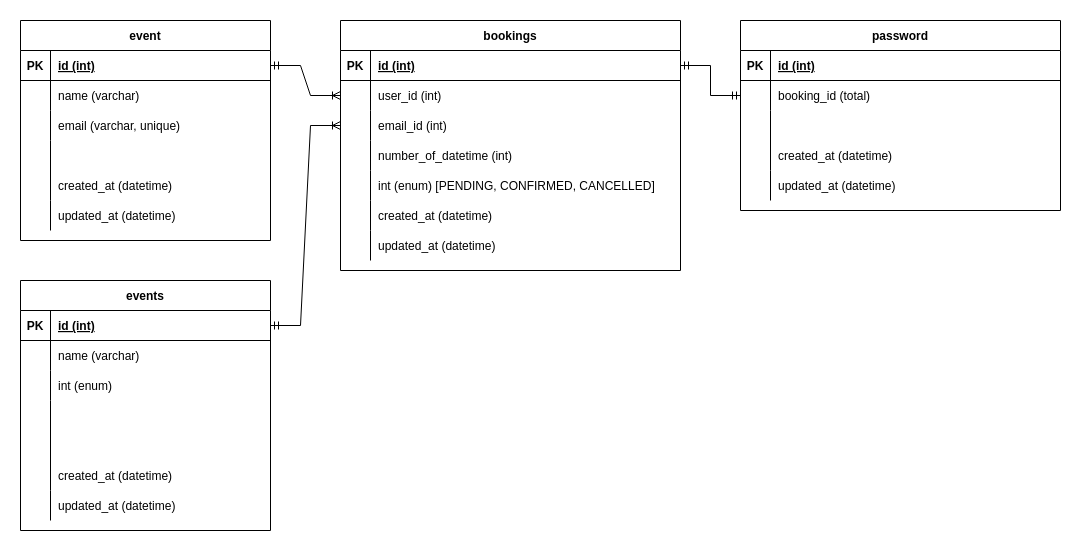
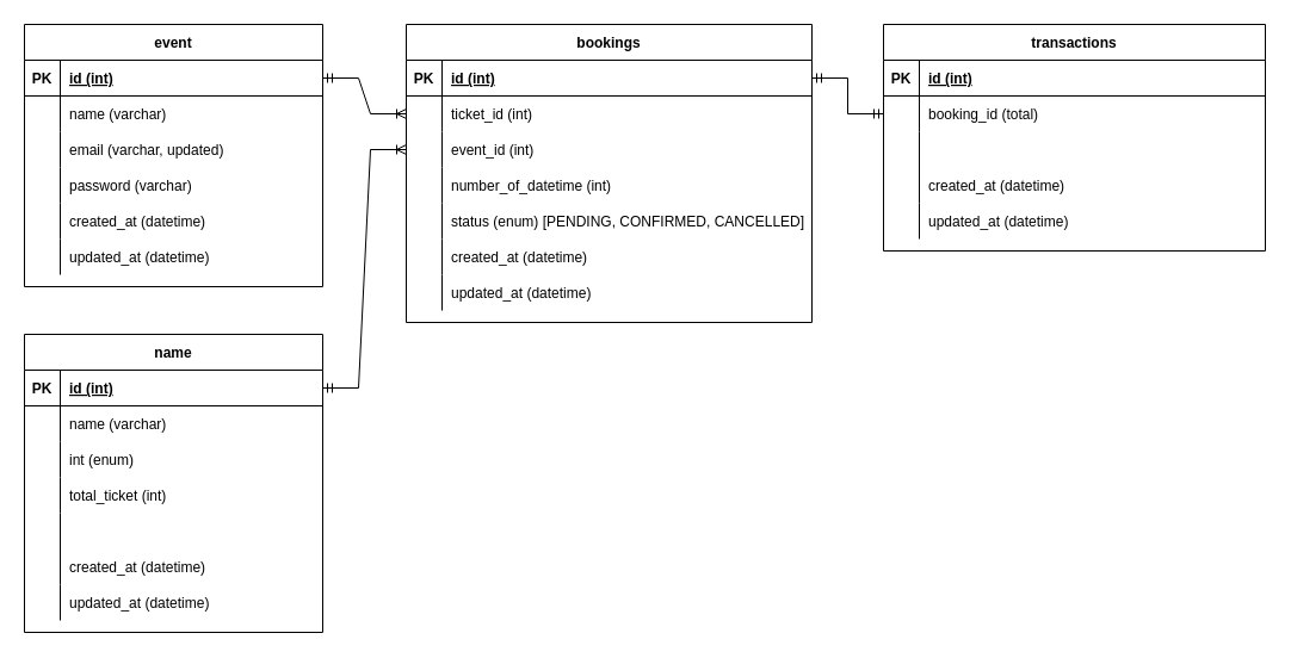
  <mxCell id="0" />
  <mxCell id="1" parent="0" />
  <mxCell id="2" value="event" style="shape=table;startSize=30;container=1;collapsible=1;childLayout=tableLayout;fixedRows=1;rowLines=0;fontStyle=1;align=center;resizeLast=1;" vertex="1" parent="1"><mxGeometry x="20" y="20" width="250" height="220" as="geometry" /></mxCell>
  <mxCell id="3" value="" style="shape=partialRectangle;collapsible=0;dropTarget=0;pointerEvents=0;fillColor=none;points=[[0,0.5],[1,0.5]];portConstraint=eastwest;top=0;left=0;right=0;bottom=1;" vertex="1" parent="2"><mxGeometry y="30" width="250" height="30" as="geometry" /></mxCell>
  <mxCell id="4" value="PK" style="shape=partialRectangle;overflow=hidden;connectable=0;fillColor=none;top=0;left=0;bottom=0;right=0;fontStyle=1;" vertex="1" parent="3"><mxGeometry width="30" height="30" as="geometry"><mxRectangle width="30" height="30" as="alternateBounds" /></mxGeometry></mxCell>
  <mxCell id="5" value="id (int)" style="shape=partialRectangle;overflow=hidden;connectable=0;fillColor=none;top=0;left=0;bottom=0;right=0;align=left;spacingLeft=6;fontStyle=5;" vertex="1" parent="3"><mxGeometry x="30" width="220" height="30" as="geometry"><mxRectangle width="220" height="30" as="alternateBounds" /></mxGeometry></mxCell>
  <mxCell id="6" value="" style="shape=partialRectangle;collapsible=0;dropTarget=0;pointerEvents=0;fillColor=none;points=[[0,0.5],[1,0.5]];portConstraint=eastwest;top=0;left=0;right=0;bottom=0;" vertex="1" parent="2"><mxGeometry y="60" width="250" height="30" as="geometry" /></mxCell>
  <mxCell id="7" value="" style="shape=partialRectangle;overflow=hidden;connectable=0;fillColor=none;top=0;left=0;bottom=0;right=0;" vertex="1" parent="6"><mxGeometry width="30" height="30" as="geometry"><mxRectangle width="30" height="30" as="alternateBounds" /></mxGeometry></mxCell>
  <mxCell id="8" value="name (varchar)" style="shape=partialRectangle;overflow=hidden;connectable=0;fillColor=none;top=0;left=0;bottom=0;right=0;align=left;spacingLeft=6;" vertex="1" parent="6"><mxGeometry x="30" width="220" height="30" as="geometry"><mxRectangle width="220" height="30" as="alternateBounds" /></mxGeometry></mxCell>
  <mxCell id="9" value="" style="shape=partialRectangle;collapsible=0;dropTarget=0;pointerEvents=0;fillColor=none;points=[[0,0.5],[1,0.5]];portConstraint=eastwest;top=0;left=0;right=0;bottom=0;" vertex="1" parent="2"><mxGeometry y="90" width="250" height="30" as="geometry" /></mxCell>
  <mxCell id="10" value="" style="shape=partialRectangle;overflow=hidden;connectable=0;fillColor=none;top=0;left=0;bottom=0;right=0;" vertex="1" parent="9"><mxGeometry width="30" height="30" as="geometry"><mxRectangle width="30" height="30" as="alternateBounds" /></mxGeometry></mxCell>
- <mxCell id="11" value="email (varchar, unique)" style="shape=partialRectangle;overflow=hidden;connectable=0;fillColor=none;top=0;left=0;bottom=0;right=0;align=left;spacingLeft=6;" vertex="1" parent="9"><mxGeometry x="30" width="220" height="30" as="geometry"><mxRectangle width="220" height="30" as="alternateBounds" /></mxGeometry></mxCell>
+ <mxCell id="11" value="email (varchar, updated)" style="shape=partialRectangle;overflow=hidden;connectable=0;fillColor=none;top=0;left=0;bottom=0;right=0;align=left;spacingLeft=6;" vertex="1" parent="9"><mxGeometry x="30" width="220" height="30" as="geometry"><mxRectangle width="220" height="30" as="alternateBounds" /></mxGeometry></mxCell>
  <mxCell id="12" value="" style="shape=partialRectangle;collapsible=0;dropTarget=0;pointerEvents=0;fillColor=none;points=[[0,0.5],[1,0.5]];portConstraint=eastwest;top=0;left=0;right=0;bottom=0;" vertex="1" parent="2"><mxGeometry y="120" width="250" height="30" as="geometry" /></mxCell>
  <mxCell id="13" value="" style="shape=partialRectangle;overflow=hidden;connectable=0;fillColor=none;top=0;left=0;bottom=0;right=0;" vertex="1" parent="12"><mxGeometry width="30" height="30" as="geometry"><mxRectangle width="30" height="30" as="alternateBounds" /></mxGeometry></mxCell>
+ <mxCell id="14" value="password (varchar)" style="shape=partialRectangle;overflow=hidden;connectable=0;fillColor=none;top=0;left=0;bottom=0;right=0;align=left;spacingLeft=6;" vertex="1" parent="12"><mxGeometry x="30" width="220" height="30" as="geometry"><mxRectangle width="220" height="30" as="alternateBounds" /></mxGeometry></mxCell>
  <mxCell id="15" value="" style="shape=partialRectangle;collapsible=0;dropTarget=0;pointerEvents=0;fillColor=none;points=[[0,0.5],[1,0.5]];portConstraint=eastwest;top=0;left=0;right=0;bottom=0;" vertex="1" parent="2"><mxGeometry y="150" width="250" height="30" as="geometry" /></mxCell>
  <mxCell id="16" value="" style="shape=partialRectangle;overflow=hidden;connectable=0;fillColor=none;top=0;left=0;bottom=0;right=0;" vertex="1" parent="15"><mxGeometry width="30" height="30" as="geometry"><mxRectangle width="30" height="30" as="alternateBounds" /></mxGeometry></mxCell>
  <mxCell id="17" value="created_at (datetime)" style="shape=partialRectangle;overflow=hidden;connectable=0;fillColor=none;top=0;left=0;bottom=0;right=0;align=left;spacingLeft=6;" vertex="1" parent="15"><mxGeometry x="30" width="220" height="30" as="geometry"><mxRectangle width="220" height="30" as="alternateBounds" /></mxGeometry></mxCell>
  <mxCell id="18" value="" style="shape=partialRectangle;collapsible=0;dropTarget=0;pointerEvents=0;fillColor=none;points=[[0,0.5],[1,0.5]];portConstraint=eastwest;top=0;left=0;right=0;bottom=0;" vertex="1" parent="2"><mxGeometry y="180" width="250" height="30" as="geometry" /></mxCell>
  <mxCell id="19" value="" style="shape=partialRectangle;overflow=hidden;connectable=0;fillColor=none;top=0;left=0;bottom=0;right=0;" vertex="1" parent="18"><mxGeometry width="30" height="30" as="geometry"><mxRectangle width="30" height="30" as="alternateBounds" /></mxGeometry></mxCell>
  <mxCell id="20" value="updated_at (datetime)" style="shape=partialRectangle;overflow=hidden;connectable=0;fillColor=none;top=0;left=0;bottom=0;right=0;align=left;spacingLeft=6;" vertex="1" parent="18"><mxGeometry x="30" width="220" height="30" as="geometry"><mxRectangle width="220" height="30" as="alternateBounds" /></mxGeometry></mxCell>
- <mxCell id="21" value="events" style="shape=table;startSize=30;container=1;collapsible=1;childLayout=tableLayout;fixedRows=1;rowLines=0;fontStyle=1;align=center;resizeLast=1;" vertex="1" parent="1"><mxGeometry x="20" y="280" width="250" height="250" as="geometry" /></mxCell>
+ <mxCell id="21" value="name" style="shape=table;startSize=30;container=1;collapsible=1;childLayout=tableLayout;fixedRows=1;rowLines=0;fontStyle=1;align=center;resizeLast=1;" vertex="1" parent="1"><mxGeometry x="20" y="280" width="250" height="250" as="geometry" /></mxCell>
  <mxCell id="22" value="" style="shape=partialRectangle;collapsible=0;dropTarget=0;pointerEvents=0;fillColor=none;points=[[0,0.5],[1,0.5]];portConstraint=eastwest;top=0;left=0;right=0;bottom=1;" vertex="1" parent="21"><mxGeometry y="30" width="250" height="30" as="geometry" /></mxCell>
  <mxCell id="23" value="PK" style="shape=partialRectangle;overflow=hidden;connectable=0;fillColor=none;top=0;left=0;bottom=0;right=0;fontStyle=1;" vertex="1" parent="22"><mxGeometry width="30" height="30" as="geometry"><mxRectangle width="30" height="30" as="alternateBounds" /></mxGeometry></mxCell>
  <mxCell id="24" value="id (int)" style="shape=partialRectangle;overflow=hidden;connectable=0;fillColor=none;top=0;left=0;bottom=0;right=0;align=left;spacingLeft=6;fontStyle=5;" vertex="1" parent="22"><mxGeometry x="30" width="220" height="30" as="geometry"><mxRectangle width="220" height="30" as="alternateBounds" /></mxGeometry></mxCell>
  <mxCell id="25" value="" style="shape=partialRectangle;collapsible=0;dropTarget=0;pointerEvents=0;fillColor=none;points=[[0,0.5],[1,0.5]];portConstraint=eastwest;top=0;left=0;right=0;bottom=0;" vertex="1" parent="21"><mxGeometry y="60" width="250" height="30" as="geometry" /></mxCell>
  <mxCell id="26" value="" style="shape=partialRectangle;overflow=hidden;connectable=0;fillColor=none;top=0;left=0;bottom=0;right=0;" vertex="1" parent="25"><mxGeometry width="30" height="30" as="geometry"><mxRectangle width="30" height="30" as="alternateBounds" /></mxGeometry></mxCell>
  <mxCell id="27" value="name (varchar)" style="shape=partialRectangle;overflow=hidden;connectable=0;fillColor=none;top=0;left=0;bottom=0;right=0;align=left;spacingLeft=6;" vertex="1" parent="25"><mxGeometry x="30" width="220" height="30" as="geometry"><mxRectangle width="220" height="30" as="alternateBounds" /></mxGeometry></mxCell>
  <mxCell id="28" value="" style="shape=partialRectangle;collapsible=0;dropTarget=0;pointerEvents=0;fillColor=none;points=[[0,0.5],[1,0.5]];portConstraint=eastwest;top=0;left=0;right=0;bottom=0;" vertex="1" parent="21"><mxGeometry y="90" width="250" height="30" as="geometry" /></mxCell>
  <mxCell id="29" value="" style="shape=partialRectangle;overflow=hidden;connectable=0;fillColor=none;top=0;left=0;bottom=0;right=0;" vertex="1" parent="28"><mxGeometry width="30" height="30" as="geometry"><mxRectangle width="30" height="30" as="alternateBounds" /></mxGeometry></mxCell>
  <mxCell id="30" value="int (enum)" style="shape=partialRectangle;overflow=hidden;connectable=0;fillColor=none;top=0;left=0;bottom=0;right=0;align=left;spacingLeft=6;" vertex="1" parent="28"><mxGeometry x="30" width="220" height="30" as="geometry"><mxRectangle width="220" height="30" as="alternateBounds" /></mxGeometry></mxCell>
  <mxCell id="31" value="" style="shape=partialRectangle;collapsible=0;dropTarget=0;pointerEvents=0;fillColor=none;points=[[0,0.5],[1,0.5]];portConstraint=eastwest;top=0;left=0;right=0;bottom=0;" vertex="1" parent="21"><mxGeometry y="120" width="250" height="30" as="geometry" /></mxCell>
  <mxCell id="32" value="" style="shape=partialRectangle;overflow=hidden;connectable=0;fillColor=none;top=0;left=0;bottom=0;right=0;" vertex="1" parent="31"><mxGeometry width="30" height="30" as="geometry"><mxRectangle width="30" height="30" as="alternateBounds" /></mxGeometry></mxCell>
+ <mxCell id="33" value="total_ticket (int)" style="shape=partialRectangle;overflow=hidden;connectable=0;fillColor=none;top=0;left=0;bottom=0;right=0;align=left;spacingLeft=6;" vertex="1" parent="31"><mxGeometry x="30" width="220" height="30" as="geometry"><mxRectangle width="220" height="30" as="alternateBounds" /></mxGeometry></mxCell>
  <mxCell id="34" value="" style="shape=partialRectangle;collapsible=0;dropTarget=0;pointerEvents=0;fillColor=none;points=[[0,0.5],[1,0.5]];portConstraint=eastwest;top=0;left=0;right=0;bottom=0;" vertex="1" parent="21"><mxGeometry y="150" width="250" height="30" as="geometry" /></mxCell>
  <mxCell id="35" value="" style="shape=partialRectangle;overflow=hidden;connectable=0;fillColor=none;top=0;left=0;bottom=0;right=0;" vertex="1" parent="34"><mxGeometry width="30" height="30" as="geometry"><mxRectangle width="30" height="30" as="alternateBounds" /></mxGeometry></mxCell>
  <mxCell id="36" value="" style="shape=partialRectangle;collapsible=0;dropTarget=0;pointerEvents=0;fillColor=none;points=[[0,0.5],[1,0.5]];portConstraint=eastwest;top=0;left=0;right=0;bottom=0;" vertex="1" parent="21"><mxGeometry y="180" width="250" height="30" as="geometry" /></mxCell>
  <mxCell id="37" value="" style="shape=partialRectangle;overflow=hidden;connectable=0;fillColor=none;top=0;left=0;bottom=0;right=0;" vertex="1" parent="36"><mxGeometry width="30" height="30" as="geometry"><mxRectangle width="30" height="30" as="alternateBounds" /></mxGeometry></mxCell>
  <mxCell id="38" value="created_at (datetime)" style="shape=partialRectangle;overflow=hidden;connectable=0;fillColor=none;top=0;left=0;bottom=0;right=0;align=left;spacingLeft=6;" vertex="1" parent="36"><mxGeometry x="30" width="220" height="30" as="geometry"><mxRectangle width="220" height="30" as="alternateBounds" /></mxGeometry></mxCell>
  <mxCell id="39" value="" style="shape=partialRectangle;collapsible=0;dropTarget=0;pointerEvents=0;fillColor=none;points=[[0,0.5],[1,0.5]];portConstraint=eastwest;top=0;left=0;right=0;bottom=0;" vertex="1" parent="21"><mxGeometry y="210" width="250" height="30" as="geometry" /></mxCell>
  <mxCell id="40" value="" style="shape=partialRectangle;overflow=hidden;connectable=0;fillColor=none;top=0;left=0;bottom=0;right=0;" vertex="1" parent="39"><mxGeometry width="30" height="30" as="geometry"><mxRectangle width="30" height="30" as="alternateBounds" /></mxGeometry></mxCell>
  <mxCell id="41" value="updated_at (datetime)" style="shape=partialRectangle;overflow=hidden;connectable=0;fillColor=none;top=0;left=0;bottom=0;right=0;align=left;spacingLeft=6;" vertex="1" parent="39"><mxGeometry x="30" width="220" height="30" as="geometry"><mxRectangle width="220" height="30" as="alternateBounds" /></mxGeometry></mxCell>
  <mxCell id="42" value="bookings" style="shape=table;startSize=30;container=1;collapsible=1;childLayout=tableLayout;fixedRows=1;rowLines=0;fontStyle=1;align=center;resizeLast=1;" vertex="1" parent="1"><mxGeometry x="340" y="20" width="340" height="250" as="geometry" /></mxCell>
  <mxCell id="43" value="" style="shape=partialRectangle;collapsible=0;dropTarget=0;pointerEvents=0;fillColor=none;points=[[0,0.5],[1,0.5]];portConstraint=eastwest;top=0;left=0;right=0;bottom=1;" vertex="1" parent="42"><mxGeometry y="30" width="340" height="30" as="geometry" /></mxCell>
  <mxCell id="44" value="PK" style="shape=partialRectangle;overflow=hidden;connectable=0;fillColor=none;top=0;left=0;bottom=0;right=0;fontStyle=1;" vertex="1" parent="43"><mxGeometry width="30" height="30" as="geometry"><mxRectangle width="30" height="30" as="alternateBounds" /></mxGeometry></mxCell>
  <mxCell id="45" value="id (int)" style="shape=partialRectangle;overflow=hidden;connectable=0;fillColor=none;top=0;left=0;bottom=0;right=0;align=left;spacingLeft=6;fontStyle=5;" vertex="1" parent="43"><mxGeometry x="30" width="310" height="30" as="geometry"><mxRectangle width="310" height="30" as="alternateBounds" /></mxGeometry></mxCell>
  <mxCell id="46" value="" style="shape=partialRectangle;collapsible=0;dropTarget=0;pointerEvents=0;fillColor=none;points=[[0,0.5],[1,0.5]];portConstraint=eastwest;top=0;left=0;right=0;bottom=0;" vertex="1" parent="42"><mxGeometry y="60" width="340" height="30" as="geometry" /></mxCell>
  <mxCell id="47" value="" style="shape=partialRectangle;overflow=hidden;connectable=0;fillColor=none;top=0;left=0;bottom=0;right=0;" vertex="1" parent="46"><mxGeometry width="30" height="30" as="geometry"><mxRectangle width="30" height="30" as="alternateBounds" /></mxGeometry></mxCell>
- <mxCell id="48" value="user_id (int)" style="shape=partialRectangle;overflow=hidden;connectable=0;fillColor=none;top=0;left=0;bottom=0;right=0;align=left;spacingLeft=6;" vertex="1" parent="46"><mxGeometry x="30" width="310" height="30" as="geometry"><mxRectangle width="310" height="30" as="alternateBounds" /></mxGeometry></mxCell>
+ <mxCell id="48" value="ticket_id (int)" style="shape=partialRectangle;overflow=hidden;connectable=0;fillColor=none;top=0;left=0;bottom=0;right=0;align=left;spacingLeft=6;" vertex="1" parent="46"><mxGeometry x="30" width="310" height="30" as="geometry"><mxRectangle width="310" height="30" as="alternateBounds" /></mxGeometry></mxCell>
  <mxCell id="49" value="" style="shape=partialRectangle;collapsible=0;dropTarget=0;pointerEvents=0;fillColor=none;points=[[0,0.5],[1,0.5]];portConstraint=eastwest;top=0;left=0;right=0;bottom=0;" vertex="1" parent="42"><mxGeometry y="90" width="340" height="30" as="geometry" /></mxCell>
  <mxCell id="50" value="" style="shape=partialRectangle;overflow=hidden;connectable=0;fillColor=none;top=0;left=0;bottom=0;right=0;" vertex="1" parent="49"><mxGeometry width="30" height="30" as="geometry"><mxRectangle width="30" height="30" as="alternateBounds" /></mxGeometry></mxCell>
- <mxCell id="51" value="email_id (int)" style="shape=partialRectangle;overflow=hidden;connectable=0;fillColor=none;top=0;left=0;bottom=0;right=0;align=left;spacingLeft=6;" vertex="1" parent="49"><mxGeometry x="30" width="310" height="30" as="geometry"><mxRectangle width="310" height="30" as="alternateBounds" /></mxGeometry></mxCell>
+ <mxCell id="51" value="event_id (int)" style="shape=partialRectangle;overflow=hidden;connectable=0;fillColor=none;top=0;left=0;bottom=0;right=0;align=left;spacingLeft=6;" vertex="1" parent="49"><mxGeometry x="30" width="310" height="30" as="geometry"><mxRectangle width="310" height="30" as="alternateBounds" /></mxGeometry></mxCell>
  <mxCell id="52" value="" style="shape=partialRectangle;collapsible=0;dropTarget=0;pointerEvents=0;fillColor=none;points=[[0,0.5],[1,0.5]];portConstraint=eastwest;top=0;left=0;right=0;bottom=0;" vertex="1" parent="42"><mxGeometry y="120" width="340" height="30" as="geometry" /></mxCell>
  <mxCell id="53" value="" style="shape=partialRectangle;overflow=hidden;connectable=0;fillColor=none;top=0;left=0;bottom=0;right=0;" vertex="1" parent="52"><mxGeometry width="30" height="30" as="geometry"><mxRectangle width="30" height="30" as="alternateBounds" /></mxGeometry></mxCell>
  <mxCell id="54" value="number_of_datetime (int)" style="shape=partialRectangle;overflow=hidden;connectable=0;fillColor=none;top=0;left=0;bottom=0;right=0;align=left;spacingLeft=6;" vertex="1" parent="52"><mxGeometry x="30" width="310" height="30" as="geometry"><mxRectangle width="310" height="30" as="alternateBounds" /></mxGeometry></mxCell>
  <mxCell id="55" value="" style="shape=partialRectangle;collapsible=0;dropTarget=0;pointerEvents=0;fillColor=none;points=[[0,0.5],[1,0.5]];portConstraint=eastwest;top=0;left=0;right=0;bottom=0;" vertex="1" parent="42"><mxGeometry y="150" width="340" height="30" as="geometry" /></mxCell>
  <mxCell id="56" value="" style="shape=partialRectangle;overflow=hidden;connectable=0;fillColor=none;top=0;left=0;bottom=0;right=0;" vertex="1" parent="55"><mxGeometry width="30" height="30" as="geometry"><mxRectangle width="30" height="30" as="alternateBounds" /></mxGeometry></mxCell>
- <mxCell id="57" value="int (enum) [PENDING, CONFIRMED, CANCELLED]" style="shape=partialRectangle;overflow=hidden;connectable=0;fillColor=none;top=0;left=0;bottom=0;right=0;align=left;spacingLeft=6;" vertex="1" parent="55"><mxGeometry x="30" width="310" height="30" as="geometry"><mxRectangle width="310" height="30" as="alternateBounds" /></mxGeometry></mxCell>
+ <mxCell id="57" value="status (enum) [PENDING, CONFIRMED, CANCELLED]" style="shape=partialRectangle;overflow=hidden;connectable=0;fillColor=none;top=0;left=0;bottom=0;right=0;align=left;spacingLeft=6;" vertex="1" parent="55"><mxGeometry x="30" width="310" height="30" as="geometry"><mxRectangle width="310" height="30" as="alternateBounds" /></mxGeometry></mxCell>
  <mxCell id="58" value="" style="shape=partialRectangle;collapsible=0;dropTarget=0;pointerEvents=0;fillColor=none;points=[[0,0.5],[1,0.5]];portConstraint=eastwest;top=0;left=0;right=0;bottom=0;" vertex="1" parent="42"><mxGeometry y="180" width="340" height="30" as="geometry" /></mxCell>
  <mxCell id="59" value="" style="shape=partialRectangle;overflow=hidden;connectable=0;fillColor=none;top=0;left=0;bottom=0;right=0;" vertex="1" parent="58"><mxGeometry width="30" height="30" as="geometry"><mxRectangle width="30" height="30" as="alternateBounds" /></mxGeometry></mxCell>
  <mxCell id="60" value="created_at (datetime)" style="shape=partialRectangle;overflow=hidden;connectable=0;fillColor=none;top=0;left=0;bottom=0;right=0;align=left;spacingLeft=6;" vertex="1" parent="58"><mxGeometry x="30" width="310" height="30" as="geometry"><mxRectangle width="310" height="30" as="alternateBounds" /></mxGeometry></mxCell>
  <mxCell id="61" value="" style="shape=partialRectangle;collapsible=0;dropTarget=0;pointerEvents=0;fillColor=none;points=[[0,0.5],[1,0.5]];portConstraint=eastwest;top=0;left=0;right=0;bottom=0;" vertex="1" parent="42"><mxGeometry y="210" width="340" height="30" as="geometry" /></mxCell>
  <mxCell id="62" value="" style="shape=partialRectangle;overflow=hidden;connectable=0;fillColor=none;top=0;left=0;bottom=0;right=0;" vertex="1" parent="61"><mxGeometry width="30" height="30" as="geometry"><mxRectangle width="30" height="30" as="alternateBounds" /></mxGeometry></mxCell>
  <mxCell id="63" value="updated_at (datetime)" style="shape=partialRectangle;overflow=hidden;connectable=0;fillColor=none;top=0;left=0;bottom=0;right=0;align=left;spacingLeft=6;" vertex="1" parent="61"><mxGeometry x="30" width="310" height="30" as="geometry"><mxRectangle width="310" height="30" as="alternateBounds" /></mxGeometry></mxCell>
- <mxCell id="64" value="password" style="shape=table;startSize=30;container=1;collapsible=1;childLayout=tableLayout;fixedRows=1;rowLines=0;fontStyle=1;align=center;resizeLast=1;" vertex="1" parent="1"><mxGeometry x="740" y="20" width="320" height="190" as="geometry" /></mxCell>
+ <mxCell id="64" value="transactions" style="shape=table;startSize=30;container=1;collapsible=1;childLayout=tableLayout;fixedRows=1;rowLines=0;fontStyle=1;align=center;resizeLast=1;" vertex="1" parent="1"><mxGeometry x="740" y="20" width="320" height="190" as="geometry" /></mxCell>
  <mxCell id="65" value="" style="shape=partialRectangle;collapsible=0;dropTarget=0;pointerEvents=0;fillColor=none;points=[[0,0.5],[1,0.5]];portConstraint=eastwest;top=0;left=0;right=0;bottom=1;" vertex="1" parent="64"><mxGeometry y="30" width="320" height="30" as="geometry" /></mxCell>
  <mxCell id="66" value="PK" style="shape=partialRectangle;overflow=hidden;connectable=0;fillColor=none;top=0;left=0;bottom=0;right=0;fontStyle=1;" vertex="1" parent="65"><mxGeometry width="30" height="30" as="geometry"><mxRectangle width="30" height="30" as="alternateBounds" /></mxGeometry></mxCell>
  <mxCell id="67" value="id (int)" style="shape=partialRectangle;overflow=hidden;connectable=0;fillColor=none;top=0;left=0;bottom=0;right=0;align=left;spacingLeft=6;fontStyle=5;" vertex="1" parent="65"><mxGeometry x="30" width="290" height="30" as="geometry"><mxRectangle width="290" height="30" as="alternateBounds" /></mxGeometry></mxCell>
  <mxCell id="68" value="" style="shape=partialRectangle;collapsible=0;dropTarget=0;pointerEvents=0;fillColor=none;points=[[0,0.5],[1,0.5]];portConstraint=eastwest;top=0;left=0;right=0;bottom=0;" vertex="1" parent="64"><mxGeometry y="60" width="320" height="30" as="geometry" /></mxCell>
  <mxCell id="69" value="" style="shape=partialRectangle;overflow=hidden;connectable=0;fillColor=none;top=0;left=0;bottom=0;right=0;" vertex="1" parent="68"><mxGeometry width="30" height="30" as="geometry"><mxRectangle width="30" height="30" as="alternateBounds" /></mxGeometry></mxCell>
  <mxCell id="70" value="booking_id (total)" style="shape=partialRectangle;overflow=hidden;connectable=0;fillColor=none;top=0;left=0;bottom=0;right=0;align=left;spacingLeft=6;" vertex="1" parent="68"><mxGeometry x="30" width="290" height="30" as="geometry"><mxRectangle width="290" height="30" as="alternateBounds" /></mxGeometry></mxCell>
  <mxCell id="71" value="" style="shape=partialRectangle;collapsible=0;dropTarget=0;pointerEvents=0;fillColor=none;points=[[0,0.5],[1,0.5]];portConstraint=eastwest;top=0;left=0;right=0;bottom=0;" vertex="1" parent="64"><mxGeometry y="90" width="320" height="30" as="geometry" /></mxCell>
  <mxCell id="72" value="" style="shape=partialRectangle;overflow=hidden;connectable=0;fillColor=none;top=0;left=0;bottom=0;right=0;" vertex="1" parent="71"><mxGeometry width="30" height="30" as="geometry"><mxRectangle width="30" height="30" as="alternateBounds" /></mxGeometry></mxCell>
  <mxCell id="73" value="" style="shape=partialRectangle;collapsible=0;dropTarget=0;pointerEvents=0;fillColor=none;points=[[0,0.5],[1,0.5]];portConstraint=eastwest;top=0;left=0;right=0;bottom=0;" vertex="1" parent="64"><mxGeometry y="120" width="320" height="30" as="geometry" /></mxCell>
  <mxCell id="74" value="" style="shape=partialRectangle;overflow=hidden;connectable=0;fillColor=none;top=0;left=0;bottom=0;right=0;" vertex="1" parent="73"><mxGeometry width="30" height="30" as="geometry"><mxRectangle width="30" height="30" as="alternateBounds" /></mxGeometry></mxCell>
  <mxCell id="75" value="created_at (datetime)" style="shape=partialRectangle;overflow=hidden;connectable=0;fillColor=none;top=0;left=0;bottom=0;right=0;align=left;spacingLeft=6;" vertex="1" parent="73"><mxGeometry x="30" width="290" height="30" as="geometry"><mxRectangle width="290" height="30" as="alternateBounds" /></mxGeometry></mxCell>
  <mxCell id="76" value="" style="shape=partialRectangle;collapsible=0;dropTarget=0;pointerEvents=0;fillColor=none;points=[[0,0.5],[1,0.5]];portConstraint=eastwest;top=0;left=0;right=0;bottom=0;" vertex="1" parent="64"><mxGeometry y="150" width="320" height="30" as="geometry" /></mxCell>
  <mxCell id="77" value="" style="shape=partialRectangle;overflow=hidden;connectable=0;fillColor=none;top=0;left=0;bottom=0;right=0;" vertex="1" parent="76"><mxGeometry width="30" height="30" as="geometry"><mxRectangle width="30" height="30" as="alternateBounds" /></mxGeometry></mxCell>
  <mxCell id="78" value="updated_at (datetime)" style="shape=partialRectangle;overflow=hidden;connectable=0;fillColor=none;top=0;left=0;bottom=0;right=0;align=left;spacingLeft=6;" vertex="1" parent="76"><mxGeometry x="30" width="290" height="30" as="geometry"><mxRectangle width="290" height="30" as="alternateBounds" /></mxGeometry></mxCell>
  <mxCell id="79" value="" style="edgeStyle=entityRelationEdgeStyle;fontSize=12;html=1;endArrow=ERoneToMany;startArrow=ERmandOne;rounded=0;exitX=1;exitY=0.5;exitDx=0;exitDy=0;entryX=0;entryY=0.5;entryDx=0;entryDy=0;" edge="1" parent="1" source="3" target="46"><mxGeometry width="100" height="100" relative="1" as="geometry"><mxPoint x="270" y="300" as="sourcePoint" /><mxPoint x="330" y="330" as="targetPoint" /><Array as="points"><mxPoint x="300" y="90" /><mxPoint x="290" y="70" /><mxPoint x="300" y="80" /><mxPoint x="300" y="90" /></Array></mxGeometry></mxCell>
  <mxCell id="80" value="" style="edgeStyle=entityRelationEdgeStyle;fontSize=12;html=1;endArrow=ERoneToMany;startArrow=ERmandOne;rounded=0;exitX=1;exitY=0.5;exitDx=0;exitDy=0;" edge="1" parent="1" source="22" target="49"><mxGeometry width="100" height="100" relative="1" as="geometry"><mxPoint x="290" y="400" as="sourcePoint" /><mxPoint x="370" y="430" as="targetPoint" /><Array as="points"><mxPoint x="320" y="425" /><mxPoint x="310" y="405" /><mxPoint x="320" y="415" /><mxPoint x="320" y="425" /></Array></mxGeometry></mxCell>
  <mxCell id="81" value="" style="edgeStyle=entityRelationEdgeStyle;fontSize=12;html=1;endArrow=ERmandOne;startArrow=ERmandOne;rounded=0;exitX=0;exitY=0.5;exitDx=0;exitDy=0;" edge="1" parent="1" source="68" target="43"><mxGeometry width="100" height="100" relative="1" as="geometry"><mxPoint x="460" y="1415" as="sourcePoint" /><mxPoint x="370" y="1185" as="targetPoint" /></mxGeometry></mxCell>
